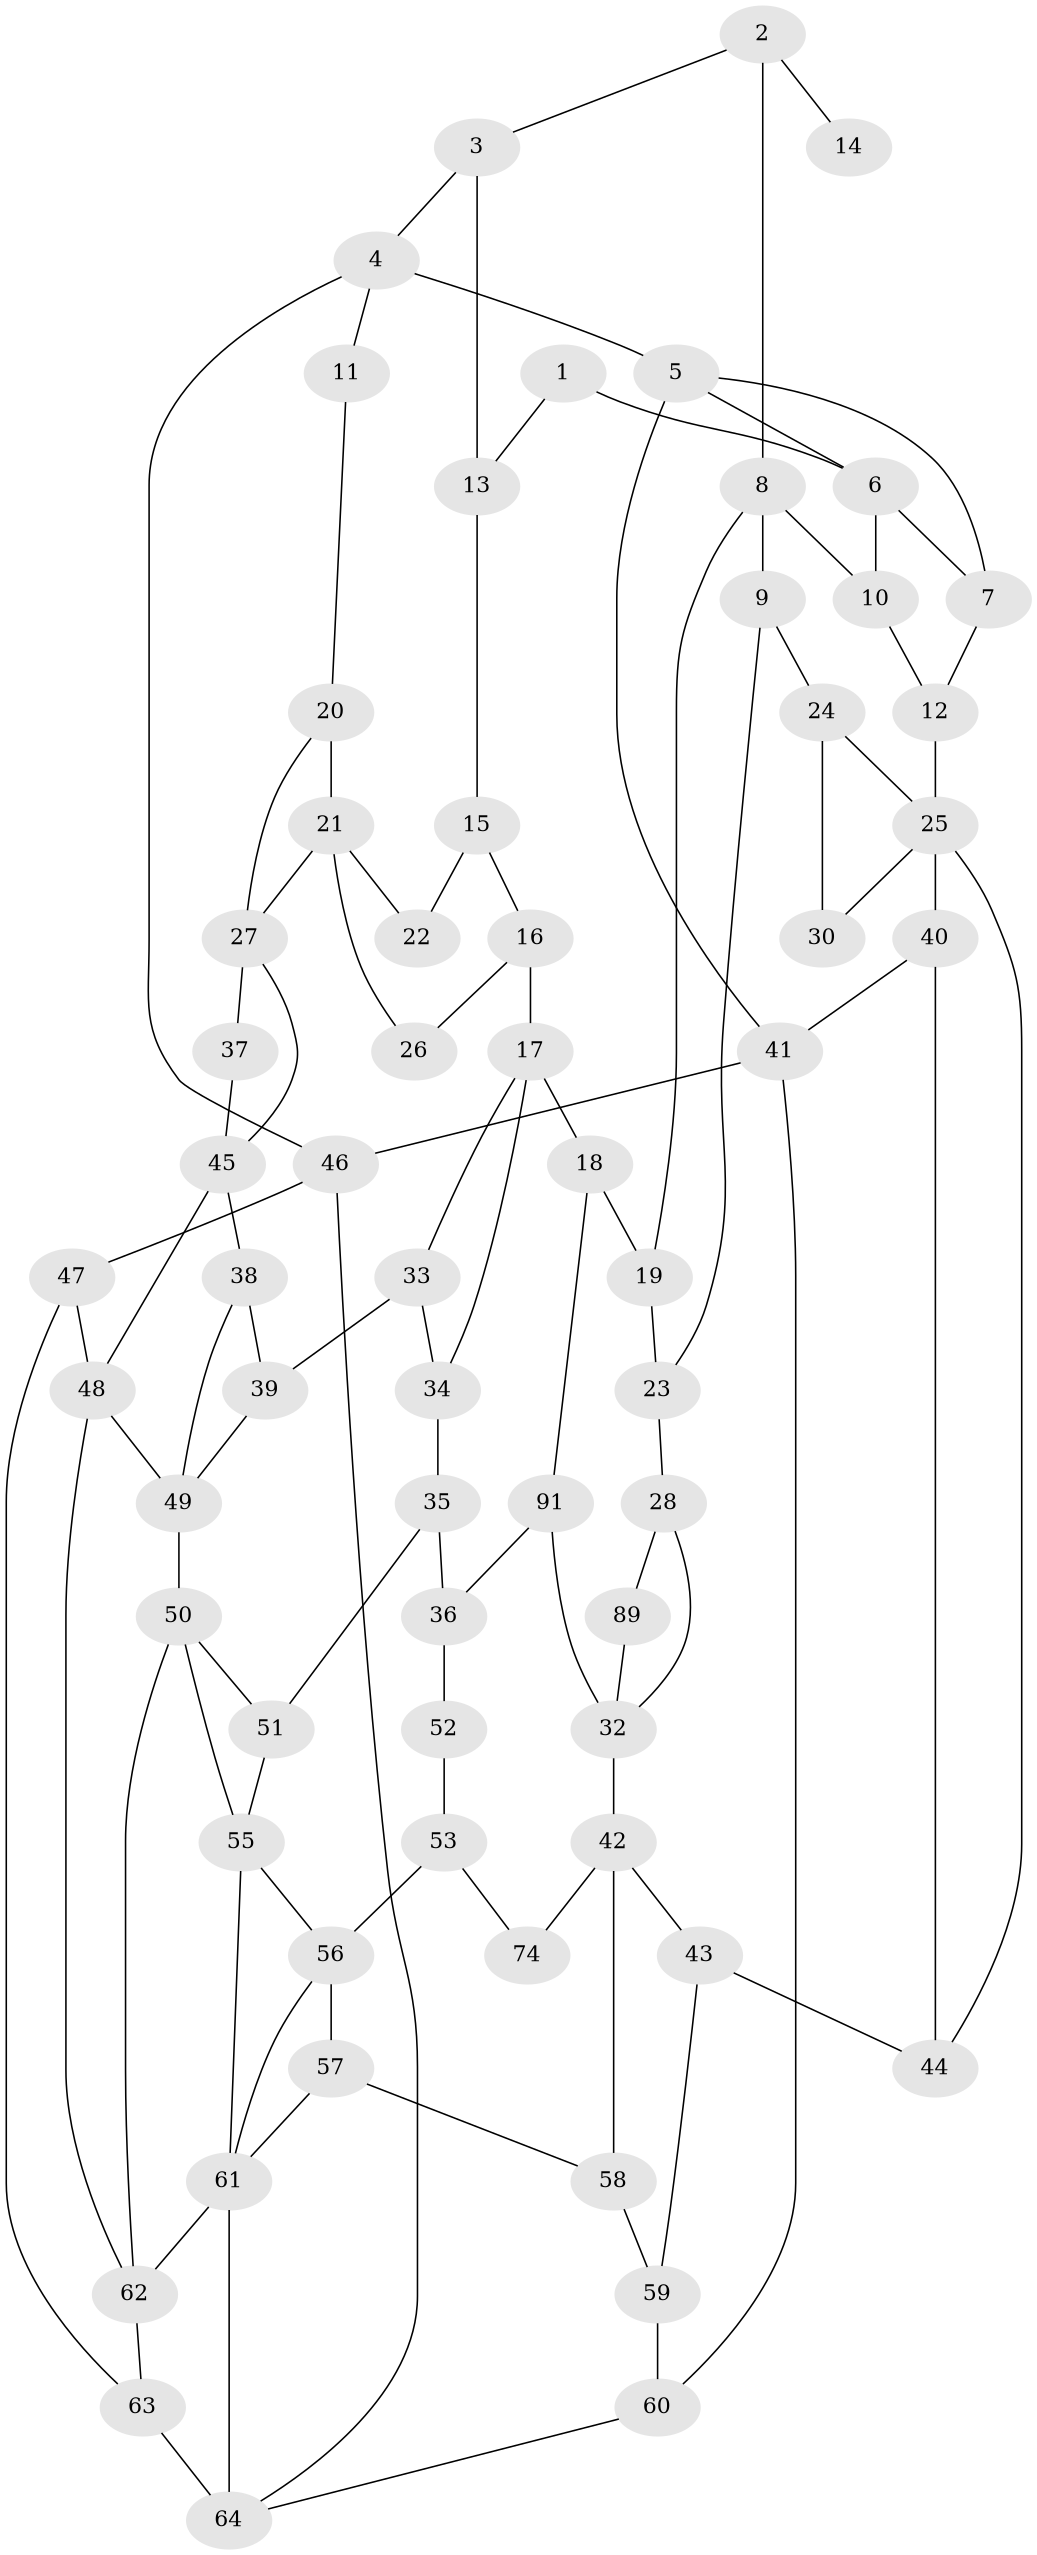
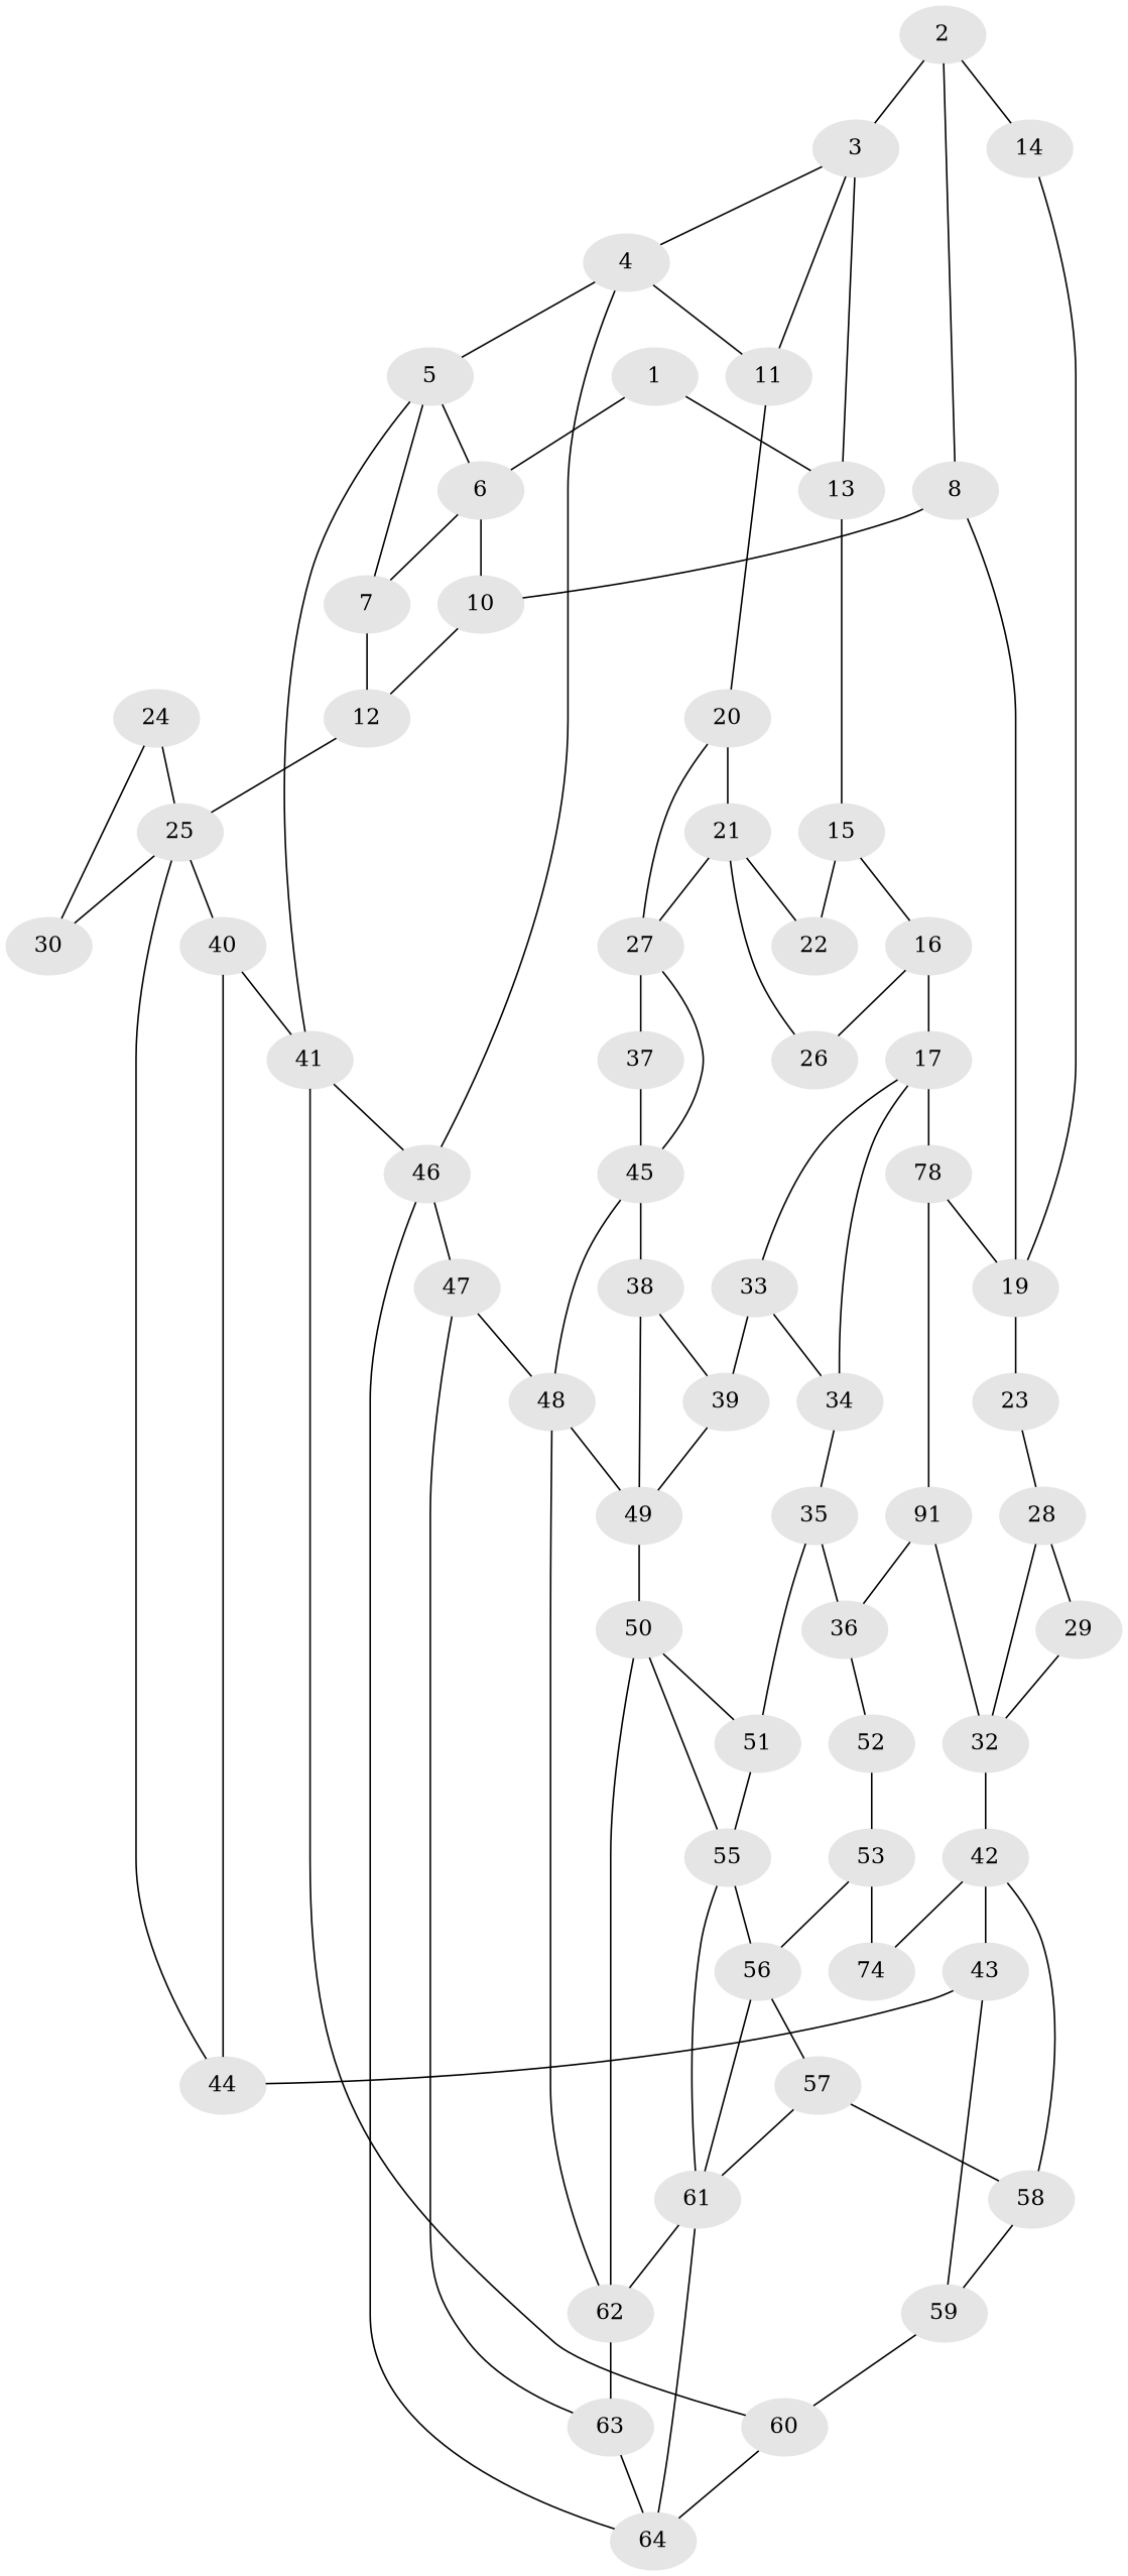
  graph {
    node [color=gray90 style=filled]
    edge [weight=1.0]
    1
    6
    13
    2
    3
    8
    14
    7
    10
    4
    11
-   9
    19
    5
    46
    20
    15
    41
    47
    64
    12
    60
    25
    23
    24
    28
    30
    21
    27
    40
    44
    16
    22
    17
    26
-   18
+   18 [label=78]
    33
    34
    n39 [label=91]
    39
    35
    32
    36
    37
    45
-   29 [label=89]
+   29
    38
    48
    42
    52
    43
    n52 [label=74]
    58
    49
    51
    55
    53
    50
    59
    62
    63
    56
    61
    57
    1 -- 6
    1 -- 13
    6 -- 7
    6 -- 10 [weight=2.0]
    13 -- 15 [weight=2.0]
    2 -- 3 [weight=2.0]
    2 -- 8
    2 -- 14 [weight=2.0]
    3 -- 13 [weight=2.0]
    3 -- 4
+   3 -- 11
    8 -- 10 [weight=2.0]
-   8 -- 9
    8 -- 19
+   14 -- 19
    7 -- 12
    10 -- 12
    4 -- 11
    4 -- 5
    4 -- 46
    11 -- 20
-   9 -- 23
-   9 -- 24
    19 -- 23 [weight=2.0]
    5 -- 6
    5 -- 7
    5 -- 41
    46 -- 47
    46 -- 64
    20 -- 21
    20 -- 27
    15 -- 16 [weight=2.0]
    15 -- 22 [weight=2.0]
    41 -- 46
    41 -- 60
    47 -- 48
    47 -- 63
    12 -- 25 [weight=2.0]
    60 -- 64
    25 -- 30
    25 -- 40
    25 -- 44
    23 -- 28
    24 -- 25
    24 -- 30
    28 -- 32
    28 -- 29
    21 -- 27 [weight=2.0]
    21 -- 22 [weight=2.0]
    21 -- 26
    27 -- 37
    27 -- 45
    40 -- 41
    40 -- 44
    16 -- 17 [weight=2.0]
    16 -- 26
    17 -- 18 [weight=2.0]
    17 -- 33
    17 -- 34
    18 -- 19 [weight=2.0]
    18 -- n39
    33 -- 34
    33 -- 39
    34 -- 35
    n39 -- 32
    n39 -- 36
    39 -- 49
    35 -- 36
    35 -- 51
    32 -- 42 [weight=2.0]
    36 -- 52
    37 -- 45
    45 -- 38
    45 -- 48
    29 -- 32
    38 -- 39
    38 -- 49
    48 -- 49 [weight=2.0]
    48 -- 62
    42 -- 43
    42 -- n52 [weight=2.0]
    42 -- 58
    52 -- 53 [weight=2.0]
    43 -- 44
    43 -- 59
    58 -- 59
    49 -- 50 [weight=2.0]
    51 -- 55
    55 -- 56
    55 -- 61
    53 -- n52
    53 -- 56 [weight=2.0]
    50 -- 51
    50 -- 55
    50 -- 62
    59 -- 60
    62 -- 63
    63 -- 64 [weight=2.0]
    56 -- 61
    56 -- 57 [weight=2.0]
    61 -- 64 [weight=2.0]
    61 -- 62
    57 -- 58
    57 -- 61
  }
